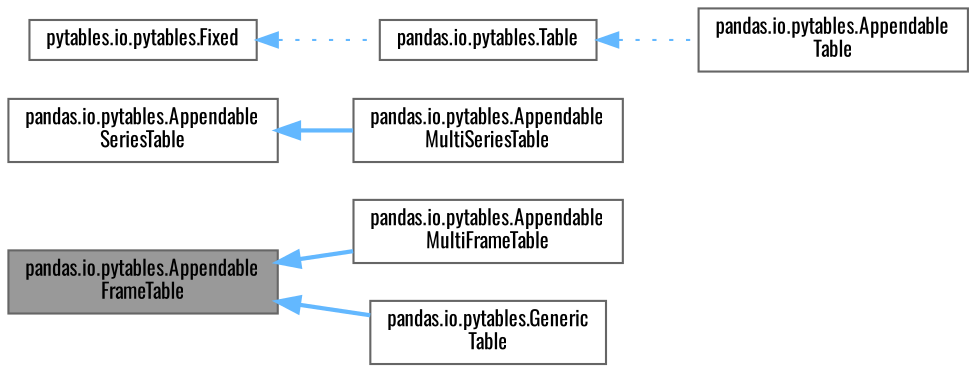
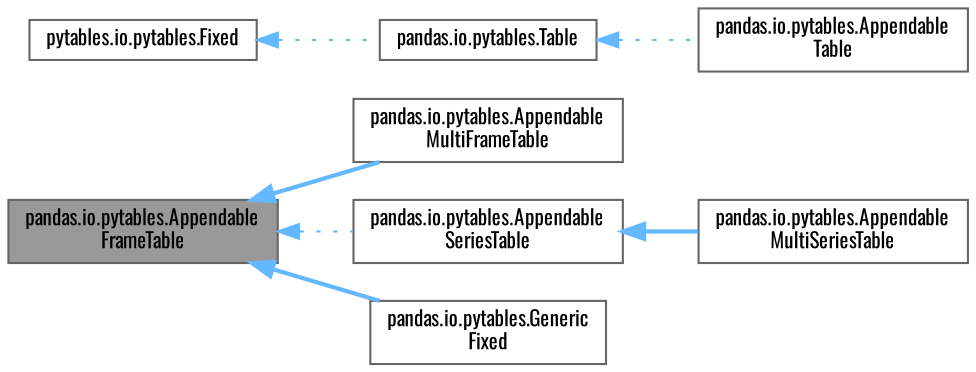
  digraph {
    fontname=Oswald
    rankdir=LR
    node [color=gray40 fillcolor=white fontname=Oswald fontsize=10 shape=box style=filled]
    edge [color=steelblue1 dir=back fontname=Oswald fontsize=10 labelfontname=Helvetica labelfontsize=10 style=bold]
    n1 [fillcolor=grey60 fontcolor=black height=0.2 label="pandas.io.pytables.Appendable\lFrameTable" width=0.4]
    n2 [height=0.2 label="pandas.io.pytables.Appendable\lMultiFrameTable" width=0.4]
    n3 [height=0.2 label="pandas.io.pytables.Appendable\lSeriesTable" width=0.4]
-   n4 [height=0.2 label="pandas.io.pytables.Generic\lTable" width=0.4]
+   n4 [height=0.2 label="pandas.io.pytables.Generic\lFixed" width=0.4]
    n5 [height=0.2 label="pandas.io.pytables.Appendable\lMultiSeriesTable" width=0.4]
    n6 [height=0.2 label="pandas.io.pytables.Appendable\lTable" width=0.4]
    n7 [height=0.2 label="pandas.io.pytables.Table" width=0.4]
    n8 [height=0.2 label="pytables.io.pytables.Fixed" width=0.4]
    n1 -> n2
+   n1 -> n3 [style=dotted]
    n1 -> n4
    n3 -> n5
    n7 -> n6 [style=dotted]
    n8 -> n7 [style=dotted]
  }
